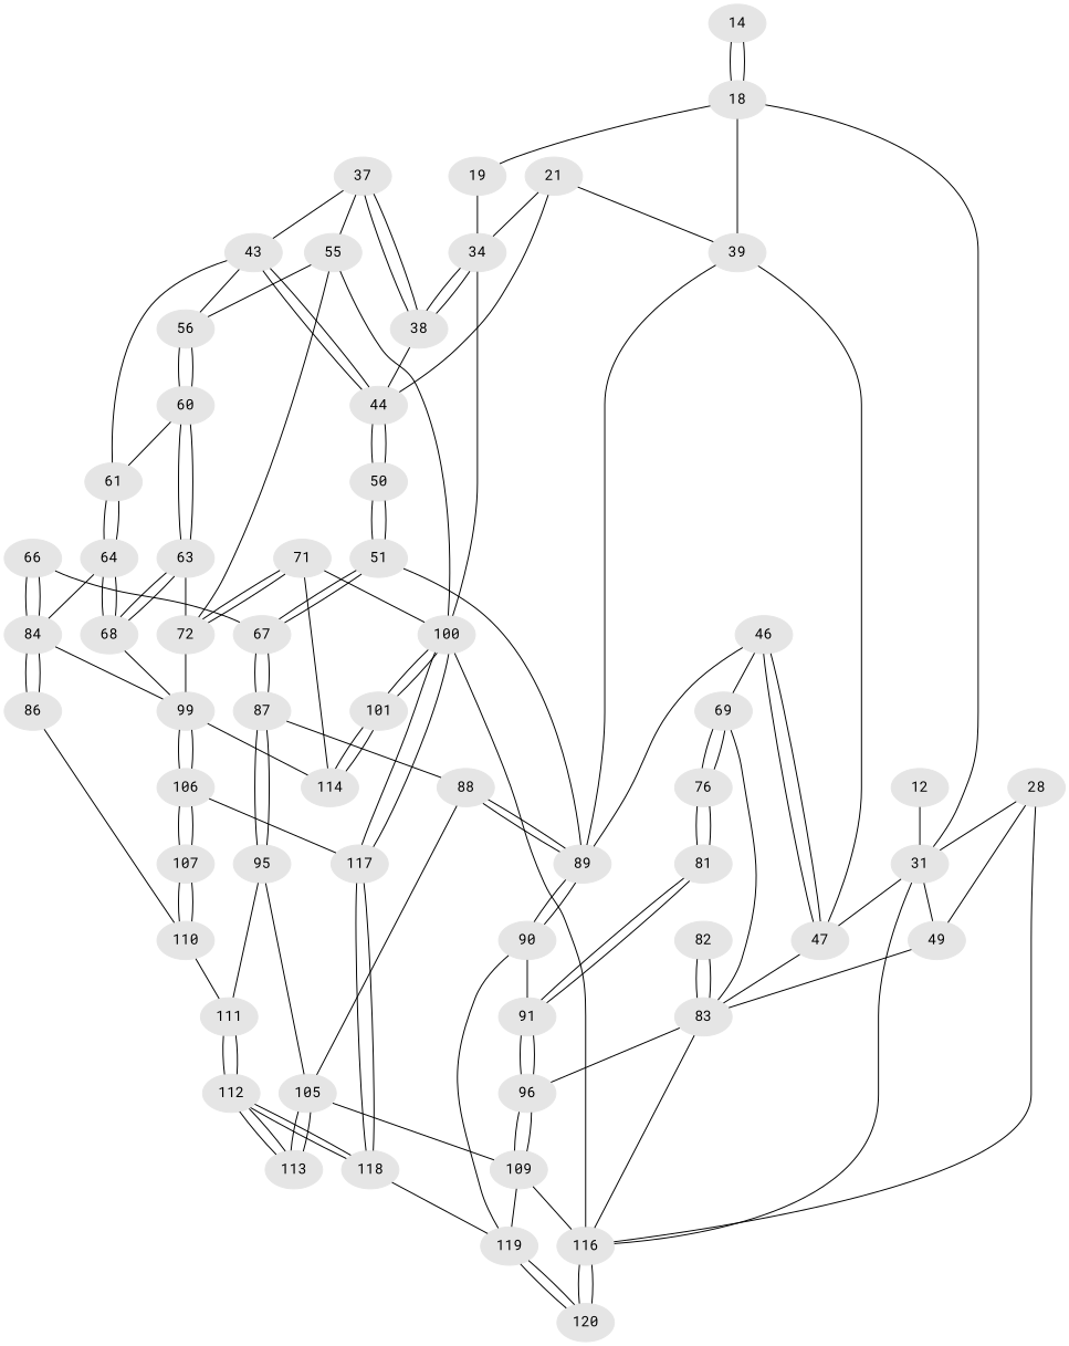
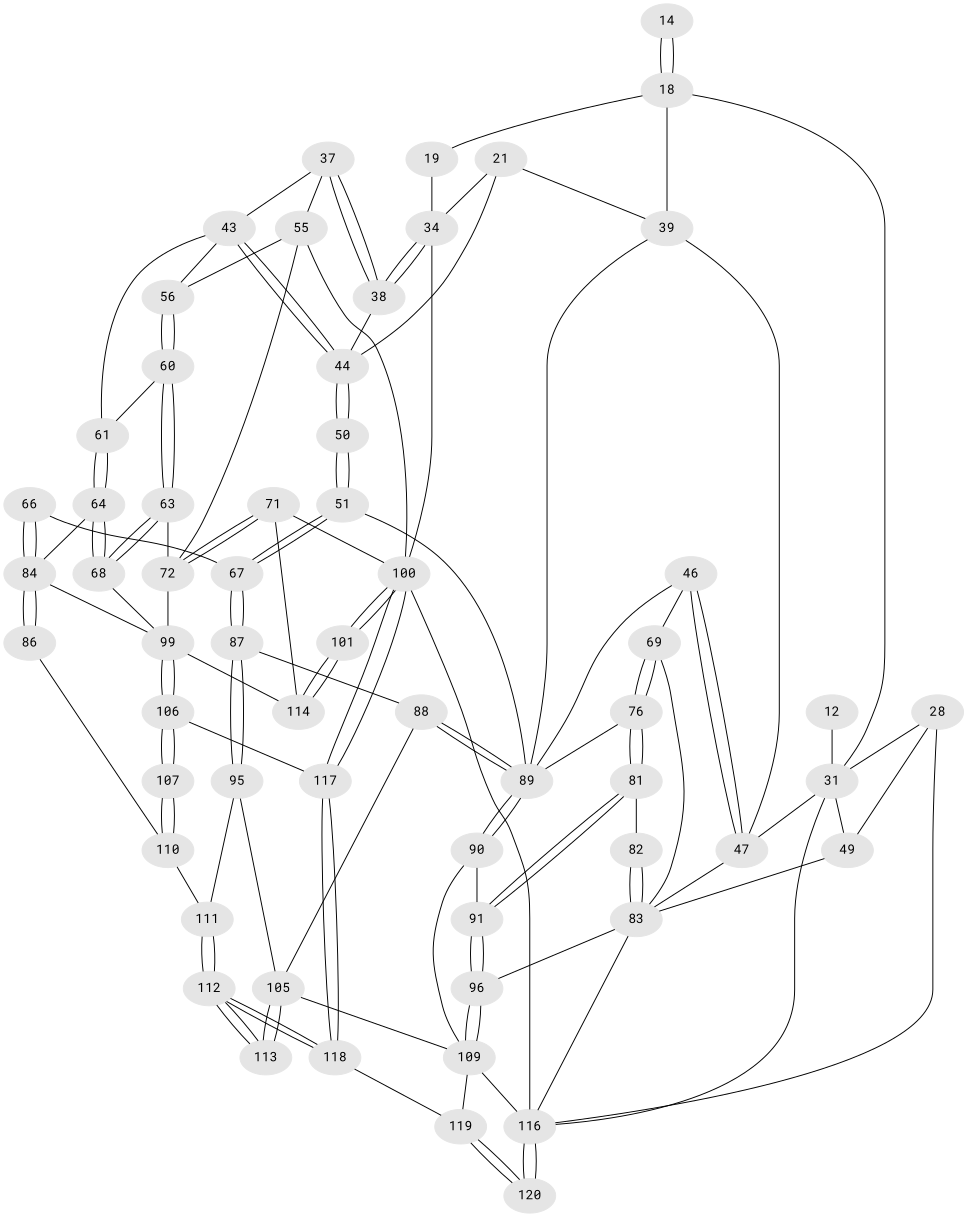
  graph {
    fontname="Roboto Mono"
    node [color=gray90 fontname="Roboto Mono" style=filled]
    edge [fontname="Roboto Mono"]
    31 [super="+25+15+26+13"]
    12
    49 [super="+33"]
    116 [super="+78+79"]
    47 [super="+30"]
    n6 [label=14]
    18 [super="+8+9+17"]
    19 [super="+7"]
    39 [super="+22+29"]
    34 [super="+20+24"]
    89 [super="+75+52"]
    38
    100 [super="+3+57"]
    21
    44 [super="+40+41"]
    50
    28 [super="+27"]
    83 [super="+77+70"]
    120
    101
    117 [super="+115"]
    37
    43 [super="+42"]
    55 [super="+36"]
    56
    61
    72 [super="+62"]
    90
    60
    64
    51
    46
    69
    76
    96
    67
    87
    99 [super="+85+73+74"]
    63
    68
    84 [super="+80+65"]
    86
    66
    88
    95
    114 [super="+98"]
    106
    81
    71 [super="+58"]
    82
    91
    109 [super="+108+104"]
    110 [super="+93+92"]
    111 [super="+94"]
    105 [super="+103"]
    113
    119
    112
    107
    118
    31 -- 49
    31 -- 116
    31 -- 47
    12 -- 31 [weight=3]
    49 -- 83 [weight=2]
    116 -- 120 [weight=2]
    116 -- 120
    47 -- 83
    n6 -- 18 [weight=3]
    n6 -- 18
    18 -- 31 [weight=2]
    18 -- 19
    18 -- 39 [weight=2]
    19 -- 34 [weight=3]
    39 -- 47
    39 -- 89
    34 -- 38
    34 -- 38
    34 -- 100 [weight=2]
    89 -- 90
    89 -- 90
    38 -- 44
    100 -- 116 [weight=2]
    100 -- 101
    100 -- 101
    100 -- 117
    100 -- 117
    21 -- 39
    21 -- 34
    21 -- 44
    44 -- 50 [weight=2]
    44 -- 50
    50 -- 51
    50 -- 51
    28 -- 31
    28 -- 49 [weight=2]
    28 -- 116
    83 -- 116
    83 -- 96
    101 -- 114 [weight=2]
    101 -- 114
    117 -- 118
    117 -- 118
    37 -- 38
    37 -- 38
    37 -- 43
    37 -- 55
    43 -- 44
    43 -- 44
    43 -- 56
    43 -- 61
    55 -- 100
    55 -- 56
    55 -- 72
    56 -- 60
    56 -- 60
    61 -- 64
    61 -- 64
    72 -- 99
    90 -- 91
-   90 -- 119
+   90 -- 109
    60 -- 61
    60 -- 63
    60 -- 63
    64 -- 68
    64 -- 68
    64 -- 84
    51 -- 89
    51 -- 67
    51 -- 67
    46 -- 47
    46 -- 47
    46 -- 89
    46 -- 69
    69 -- 83
    69 -- 76
    69 -- 76
+   76 -- 89
    76 -- 81
    76 -- 81
    96 -- 109
    96 -- 109
    67 -- 87
    67 -- 87
    87 -- 88
    87 -- 95
    87 -- 95
    99 -- 114
    99 -- 106
    99 -- 106
    63 -- 72
    63 -- 68
    63 -- 68
    68 -- 99
    84 -- 99
    84 -- 86
    84 -- 86
    86 -- 110
    66 -- 67
    66 -- 84 [weight=2]
    66 -- 84
    88 -- 89
    88 -- 89
    88 -- 105
    95 -- 111
    95 -- 105
    106 -- 117
    106 -- 107
    106 -- 107
+   81 -- 82
    81 -- 91
    81 -- 91
    71 -- 100
    71 -- 72 [weight=2]
    71 -- 72
    71 -- 114
    82 -- 83 [weight=2]
    82 -- 83
    91 -- 96
    91 -- 96
    109 -- 116
    109 -- 119
    110 -- 111 [weight=2]
    111 -- 112
    111 -- 112
    105 -- 109
    105 -- 113 [weight=2]
    105 -- 113
    119 -- 120
    119 -- 120
    112 -- 113
    112 -- 113
    112 -- 118
    112 -- 118
    107 -- 110 [weight=2]
    107 -- 110
    118 -- 119
  }
